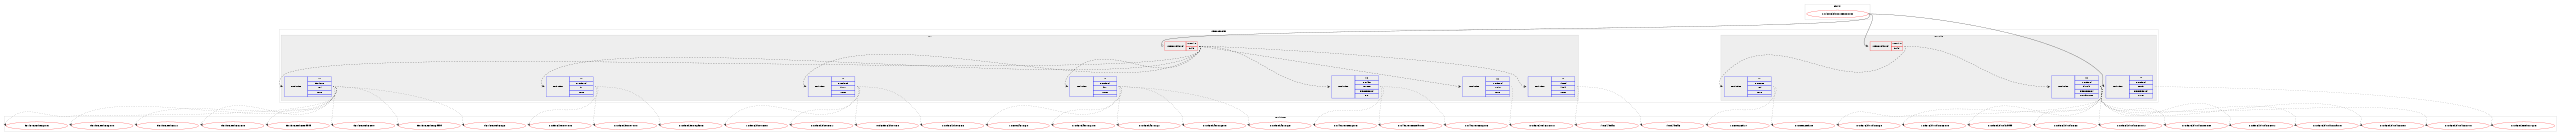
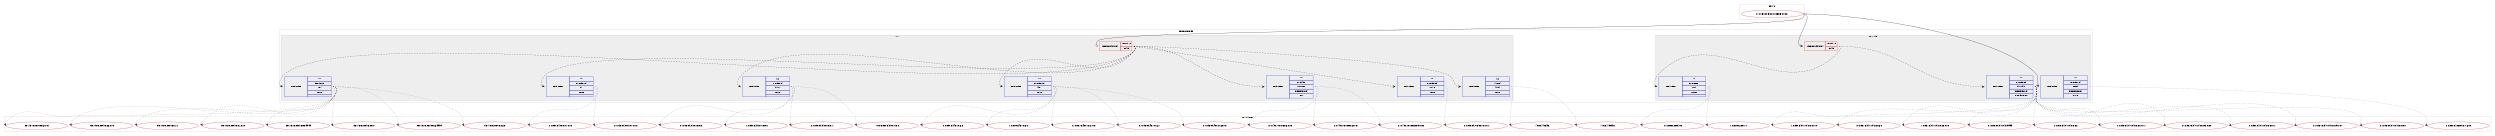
  digraph {
    compound=true
    concentrate=true
    fontname=Helvetica
    fontsize=10
    newrank=true
    rankdir=TB
    ranksep=1.5
    node [color=red fontname=Helvetica fontsize=10]
    edge [arrowhead=vee headport=w style=dotted tailport=e weight=100]
    n1 [label="sys-kernel/git-sources-5.0_rc1" width=4]
    n2 [color=blue label=<<TABLE BORDER="0" CELLBORDER="1" CELLSPACING="0" CELLPADDING="4" WIDTH="220"><TR><TD ROWSPAN="6" CELLPADDING="30">pack_dep</TD></TR><TR><TD WIDTH="110">no</TD></TR><TR><TD>sys-apps</TD></TR><TR><TD>sed</TD></TR><TR><TD>none</TD></TR><TR><TD></TD></TR></TABLE>> shape=none]
    n3 [color=blue label=<<TABLE BORDER="0" CELLBORDER="1" CELLSPACING="0" CELLPADDING="4" WIDTH="220"><TR><TD ROWSPAN="6" CELLPADDING="30">pack_dep</TD></TR><TR><TD WIDTH="110">no</TD></TR><TR><TD>sys-devel</TD></TR><TR><TD>binutils</TD></TR><TR><TD>greaterequal</TD></TR><TR><TD>2.11.90.0.31</TD></TR></TABLE>> shape=none]
    n4 [label=<<TABLE BORDER="0" CELLBORDER="1" CELLSPACING="0" CELLPADDING="4"><TR><TD ROWSPAN="3" CELLPADDING="10">use_conditional</TD></TR><TR><TD>negative</TD></TR><TR><TD>build</TD></TR></TABLE>> shape=none]
    n5 [color=blue label=<<TABLE BORDER="0" CELLBORDER="1" CELLSPACING="0" CELLPADDING="4" WIDTH="220"><TR><TD ROWSPAN="6" CELLPADDING="30">pack_dep</TD></TR><TR><TD WIDTH="110">no</TD></TR><TR><TD>sys-devel</TD></TR><TR><TD>patch</TD></TR><TR><TD>greaterequal</TD></TR><TR><TD>2.7.5</TD></TR></TABLE>> shape=none]
    n6 [color=blue label=<<TABLE BORDER="0" CELLBORDER="1" CELLSPACING="0" CELLPADDING="4" WIDTH="220"><TR><TD ROWSPAN="6" CELLPADDING="30">pack_dep</TD></TR><TR><TD WIDTH="110">no</TD></TR><TR><TD>dev-lang</TD></TR><TR><TD>perl</TD></TR><TR><TD>none</TD></TR><TR><TD></TD></TR></TABLE>> shape=none]
    n7 [color=blue label=<<TABLE BORDER="0" CELLBORDER="1" CELLSPACING="0" CELLPADDING="4" WIDTH="220"><TR><TD ROWSPAN="6" CELLPADDING="30">pack_dep</TD></TR><TR><TD WIDTH="110">no</TD></TR><TR><TD>sys-devel</TD></TR><TR><TD>bc</TD></TR><TR><TD>none</TD></TR><TR><TD></TD></TR></TABLE>> shape=none]
    n8 [color=blue label=<<TABLE BORDER="0" CELLBORDER="1" CELLSPACING="0" CELLPADDING="4" WIDTH="220"><TR><TD ROWSPAN="6" CELLPADDING="30">pack_dep</TD></TR><TR><TD WIDTH="110">no</TD></TR><TR><TD>sys-devel</TD></TR><TR><TD>bison</TD></TR><TR><TD>none</TD></TR><TR><TD></TD></TR></TABLE>> shape=none]
    n9 [color=blue label=<<TABLE BORDER="0" CELLBORDER="1" CELLSPACING="0" CELLPADDING="4" WIDTH="220"><TR><TD ROWSPAN="6" CELLPADDING="30">pack_dep</TD></TR><TR><TD WIDTH="110">no</TD></TR><TR><TD>sys-devel</TD></TR><TR><TD>flex</TD></TR><TR><TD>none</TD></TR><TR><TD></TD></TR></TABLE>> shape=none]
    n10 [color=blue label=<<TABLE BORDER="0" CELLBORDER="1" CELLSPACING="0" CELLPADDING="4" WIDTH="220"><TR><TD ROWSPAN="6" CELLPADDING="30">pack_dep</TD></TR><TR><TD WIDTH="110">no</TD></TR><TR><TD>sys-libs</TD></TR><TR><TD>ncurses</TD></TR><TR><TD>greaterequal</TD></TR><TR><TD>5.2</TD></TR></TABLE>> shape=none]
    n11 [color=blue label=<<TABLE BORDER="0" CELLBORDER="1" CELLSPACING="0" CELLPADDING="4" WIDTH="220"><TR><TD ROWSPAN="6" CELLPADDING="30">pack_dep</TD></TR><TR><TD WIDTH="110">no</TD></TR><TR><TD>sys-devel</TD></TR><TR><TD>make</TD></TR><TR><TD>none</TD></TR><TR><TD></TD></TR></TABLE>> shape=none]
    n12 [color=blue label=<<TABLE BORDER="0" CELLBORDER="1" CELLSPACING="0" CELLPADDING="4" WIDTH="220"><TR><TD ROWSPAN="6" CELLPADDING="30">pack_dep</TD></TR><TR><TD WIDTH="110">no</TD></TR><TR><TD>virtual</TD></TR><TR><TD>libelf</TD></TR><TR><TD>none</TD></TR><TR><TD></TD></TR></TABLE>> shape=none]
    n13 [label=<<TABLE BORDER="0" CELLBORDER="1" CELLSPACING="0" CELLPADDING="4"><TR><TD ROWSPAN="3" CELLPADDING="10">use_conditional</TD></TR><TR><TD>negative</TD></TR><TR><TD>build</TD></TR></TABLE>> shape=none]
    n14 [label="sys-apps/sed-4.5" width=4]
    n15 [label="sys-apps/sed-4.7" width=4]
    n16 [label="sys-devel/binutils-2.25.1-r1" width=4]
    n17 [label="sys-devel/binutils-2.26.1" width=4]
    n18 [label="sys-devel/binutils-2.27-r1" width=4]
    n19 [label="sys-devel/binutils-2.28.1" width=4]
    n20 [label="sys-devel/binutils-2.29.1-r1" width=4]
    n21 [label="sys-devel/binutils-2.30-r4" width=4]
    n22 [label="sys-devel/binutils-2.31.1-r3" width=4]
    n23 [label="sys-devel/binutils-2.31.1-r4" width=4]
    n24 [label="sys-devel/binutils-2.32" width=4]
    n25 [label="sys-devel/binutils-9999" width=4]
    n26 [label="dev-lang/perl-5.24.3-r1" width=4]
    n27 [label="dev-lang/perl-5.24.4" width=4]
    n28 [label="dev-lang/perl-5.26.1-r1" width=4]
    n29 [label="dev-lang/perl-5.26.1-r2" width=4]
    n30 [label="dev-lang/perl-5.26.2" width=4]
    n31 [label="dev-lang/perl-5.26.9999" width=4]
    n32 [label="dev-lang/perl-5.28.0" width=4]
    n33 [label="dev-lang/perl-5.58.9999" width=4]
    n34 [label="sys-devel/patch-2.7.6-r2" width=4]
-   n35 [label="sys-devel/bc-1.06.95-r2" width=4]
    n36 [label="sys-devel/bc-1.07.1-r1" width=4]
    n37 [label="sys-devel/bc-1.07.1-r2" width=4]
    n38 [label="sys-devel/make-4.2.1-r4" width=4]
    n39 [label="make-devel/bison-3.1" width=4]
    n40 [label="sys-devel/bison-3.2.4" width=4]
    n41 [label="sys-devel/bison-3.3.1" width=4]
    n42 [label="sys-devel/bison-3.3.2" width=4]
    n43 [label="sys-apps/flex-2.6.1" width=4]
    n44 [label="sys-devel/flex-2.6.3" width=4]
    n45 [label="sys-devel/flex-2.6.3-r1" width=4]
    n46 [label="sys-devel/flex-2.6.4" width=4]
    n47 [label="sys-devel/flex-2.6.4-r1" width=4]
    n48 [label="sys-libs/ncurses-5.9-r101" width=4]
    n49 [label="sys-libs/ncurses-6.1-r2" width=4]
    n50 [label="sys-libs/ncurses-6.1-r3" width=4]
    n51 [label="virtual/libelf-2" width=4]
    n52 [label="virtual/libelf-3" width=4]
    subgraph cluster_1 {
      color=gray
      label=<<i>ebuild</i>>
      rank=same
      n1
    }
    subgraph cluster_2 {
      color=gray
      label=<<i>dependencies</i>>
      subgraph cluster_3 {
        color=gray
        fillcolor="#eeeeee"
        label=<<i>compile</i>>
        style=filled
        subgraph sub_4 {
          color=gray
          fillcolor="#eeeeee"
          label=<<i>compile</i>>
          style=filled
          n4
          subgraph sub_5 {
            color=gray
            fillcolor="#eeeeee"
            label=<<i>compile</i>>
            style=filled
            n2
          }
          subgraph sub_6 {
            color=gray
            fillcolor="#eeeeee"
            label=<<i>compile</i>>
            style=filled
            n3
          }
        }
        subgraph sub_7 {
          color=gray
          fillcolor="#eeeeee"
          label=<<i>compile</i>>
          style=filled
          n5
        }
      }
      subgraph cluster_8 {
        color=gray
        fillcolor="#eeeeee"
        label=<<i>compile and run</i>>
        style=filled
      }
      subgraph cluster_9 {
        color=gray
        fillcolor="#eeeeee"
        label=<<i>run</i>>
        style=filled
        subgraph sub_10 {
          color=gray
          fillcolor="#eeeeee"
          label=<<i>run</i>>
          style=filled
          n13
          subgraph sub_11 {
            color=gray
            fillcolor="#eeeeee"
            label=<<i>run</i>>
            style=filled
            n6
          }
          subgraph sub_12 {
            color=gray
            fillcolor="#eeeeee"
            label=<<i>run</i>>
            style=filled
            n7
          }
          subgraph sub_13 {
            color=gray
            fillcolor="#eeeeee"
            label=<<i>run</i>>
            style=filled
            n8
          }
          subgraph sub_14 {
            color=gray
            fillcolor="#eeeeee"
            label=<<i>run</i>>
            style=filled
            n9
          }
          subgraph sub_15 {
            color=gray
            fillcolor="#eeeeee"
            label=<<i>run</i>>
            style=filled
            n10
          }
          subgraph sub_16 {
            color=gray
            fillcolor="#eeeeee"
            label=<<i>run</i>>
            style=filled
            n11
          }
          subgraph sub_17 {
            color=gray
            fillcolor="#eeeeee"
            label=<<i>run</i>>
            style=filled
            n12
          }
        }
      }
    }
    subgraph cluster_18 {
      color=gray
      label=<<i>candidates</i>>
      rank=same
      subgraph sub_19 {
        color=black
        label=<<i>candidates</i>>
        nodesep=1
        rank=same
        n14
        n15
      }
      subgraph sub_20 {
        color=black
        label=<<i>candidates</i>>
        nodesep=1
        rank=same
        n16
        n17
        n18
        n19
        n20
        n21
        n22
        n23
        n24
        n25
      }
      subgraph sub_21 {
        color=black
        label=<<i>candidates</i>>
        nodesep=1
        rank=same
        n26
        n27
        n28
        n29
        n30
        n31
        n32
        n33
      }
      subgraph sub_22 {
        color=black
        label=<<i>candidates</i>>
        nodesep=1
        rank=same
        n34
      }
      subgraph sub_23 {
        color=black
        label=<<i>candidates</i>>
        nodesep=1
        rank=same
-       n35
        n36
        n37
      }
      subgraph sub_24 {
        color=black
        label=<<i>candidates</i>>
        nodesep=1
        rank=same
        n38
      }
      subgraph sub_25 {
        color=black
        label=<<i>candidates</i>>
        nodesep=1
        rank=same
        n39
        n40
        n41
        n42
      }
      subgraph sub_26 {
        color=black
        label=<<i>candidates</i>>
        nodesep=1
        rank=same
        n43
        n44
        n45
        n46
        n47
      }
      subgraph sub_27 {
        color=black
        label=<<i>candidates</i>>
        nodesep=1
        rank=same
        n48
        n49
        n50
      }
      subgraph sub_28 {
        color=black
        label=<<i>candidates</i>>
        nodesep=1
        rank=same
        n51
        n52
      }
    }
    n1 -> n4 [style=solid weight=20]
    n1 -> n5 [style=solid weight=20]
    n1 -> n13 [arrowhead=odot style=solid weight=20]
    n2 -> n14
    n2 -> n15
    n3 -> n16
    n3 -> n17
    n3 -> n18
    n3 -> n19
    n3 -> n20
    n3 -> n21
    n3 -> n22
    n3 -> n23
    n3 -> n24
    n3 -> n25
    n4 -> n2 [style=dashed weight=20]
    n4 -> n3 [style=dashed weight=20]
    n5 -> n34
    n6 -> n26
    n6 -> n27
    n6 -> n28
    n6 -> n29
    n6 -> n30
    n6 -> n31
    n6 -> n32
    n6 -> n33
-   n7 -> n35
    n7 -> n36
    n7 -> n37
    n8 -> n39
    n8 -> n40
    n8 -> n41
    n8 -> n42
    n9 -> n43
    n9 -> n44
    n9 -> n45
    n9 -> n46
    n9 -> n47
    n10 -> n48
    n10 -> n49
    n10 -> n50
    n11 -> n38
    n12 -> n51
    n12 -> n52
    n13 -> n6 [style=dashed weight=20]
    n13 -> n7 [style=dashed weight=20]
    n13 -> n8 [style=dashed weight=20]
    n13 -> n9 [style=dashed weight=20]
    n13 -> n10 [style=dashed weight=20]
    n13 -> n11 [style=dashed weight=20]
    n13 -> n12 [style=dashed weight=20]
  }
